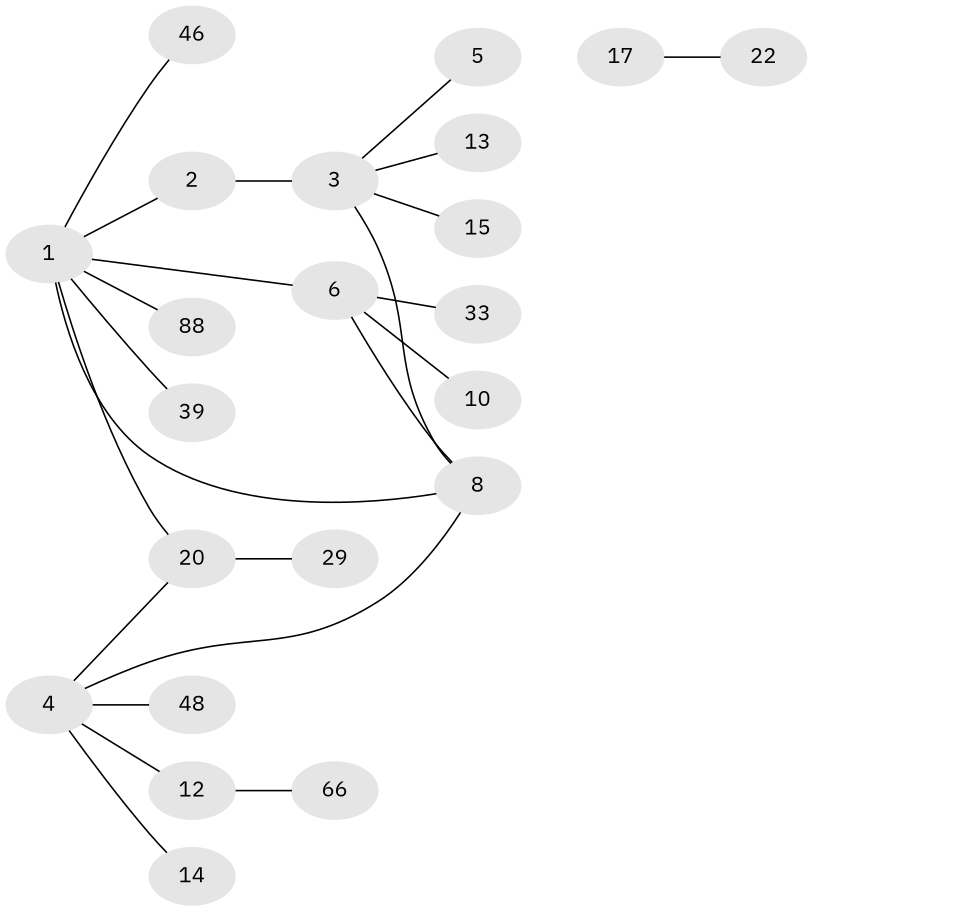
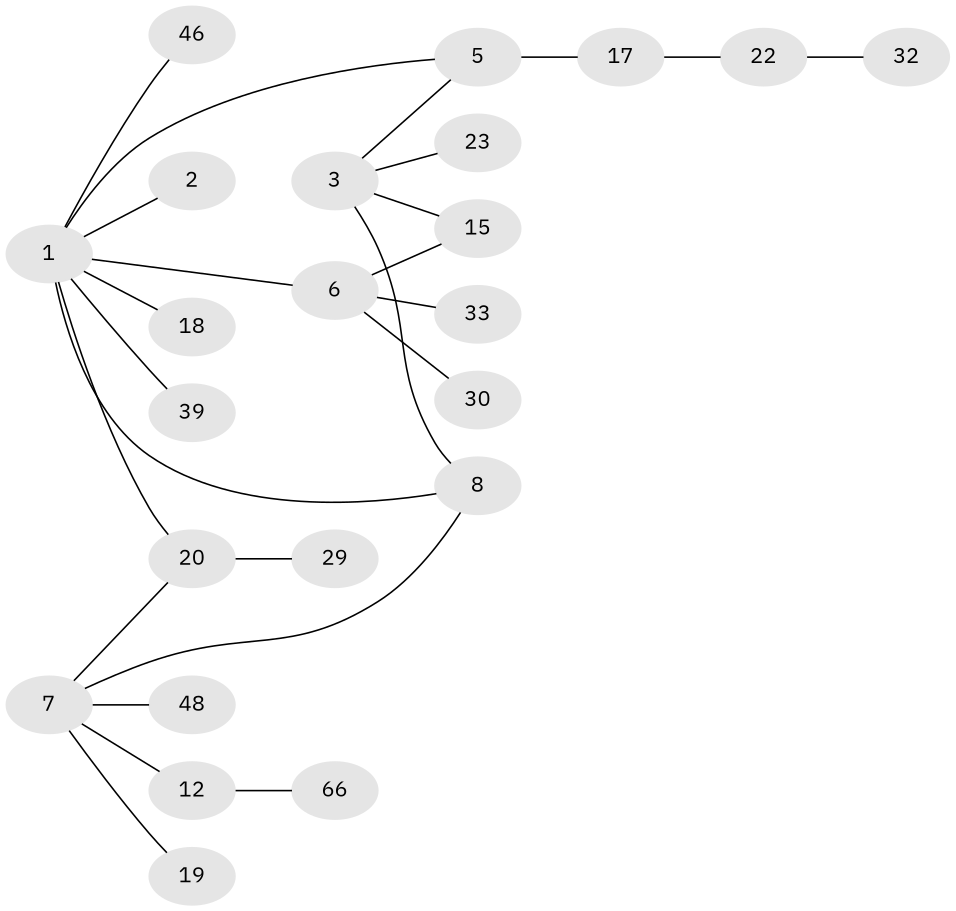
  graph {
    fontname="IBM Plex Sans"
    rankdir=LR
    node [color=gray90 fontname="IBM Plex Sans" style=filled]
    edge [fontname="IBM Plex Sans"]
    1
    2
    5 [super="+11+34"]
    6 [super="+26+15+49+51+9"]
    8
-   18 [super="+47+40" label=88]
+   18 [super="+47+40"]
    20 [super="+25+28"]
    39
    46
    3 [super="+4"]
    17
-   30 [super="+43+41+42" label=10]
+   30 [super="+43+41+42"]
    33 [super="+35"]
    29
    n15 [label=15 super="+14"]
-   23 [super="+24" label=13]
+   23 [super="+24"]
    22
-   7 [super="+36" label=4]
+   32 [super="+37"]
+   7 [super="+36"]
    12
-   19 [super="+21" label=14]
+   19 [super="+21"]
    48
    n23 [label=66]
    1 -- 2
+   1 -- 5
    1 -- 6 [weight=2]
    1 -- 8
    1 -- 18
    1 -- 20
    1 -- 39
    1 -- 46
-   2 -- 3
-   6 -- 8 [weight=2]
+   5 -- 17
+   6 -- n15 [weight=2]
    6 -- 30
    6 -- 33
    20 -- 29
    3 -- 5
    3 -- 8
    3 -- n15
    3 -- 23
    17 -- 22
+   22 -- 32
    7 -- 8
    7 -- 20
    7 -- 12
    7 -- 19
    7 -- 48
    12 -- n23
  }
